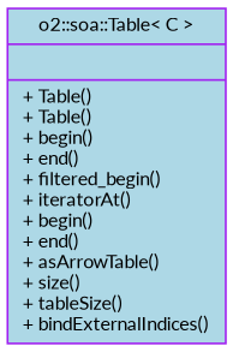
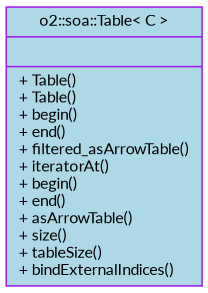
  digraph {
    fontname=Lato
-   n1 [color=purple fillcolor=lightblue fontcolor=black fontname=Lato fontsize=10 height=0.2 label="{o2::soa::Table\< C \>\n||+ Table()\l+ Table()\l+ begin()\l+ end()\l+ filtered_begin()\l+ iteratorAt()\l+ begin()\l+ end()\l+ asArrowTable()\l+ size()\l+ tableSize()\l+ bindExternalIndices()\l}" shape=record style=filled width=0.4]
+   n1 [color=purple fillcolor=lightblue fontcolor=black fontname=Lato fontsize=10 height=0.2 label="{o2::soa::Table\< C \>\n||+ Table()\l+ Table()\l+ begin()\l+ end()\l+ filtered_asArrowTable()\l+ iteratorAt()\l+ begin()\l+ end()\l+ asArrowTable()\l+ size()\l+ tableSize()\l+ bindExternalIndices()\l}" shape=record style=filled width=0.4]
  }
